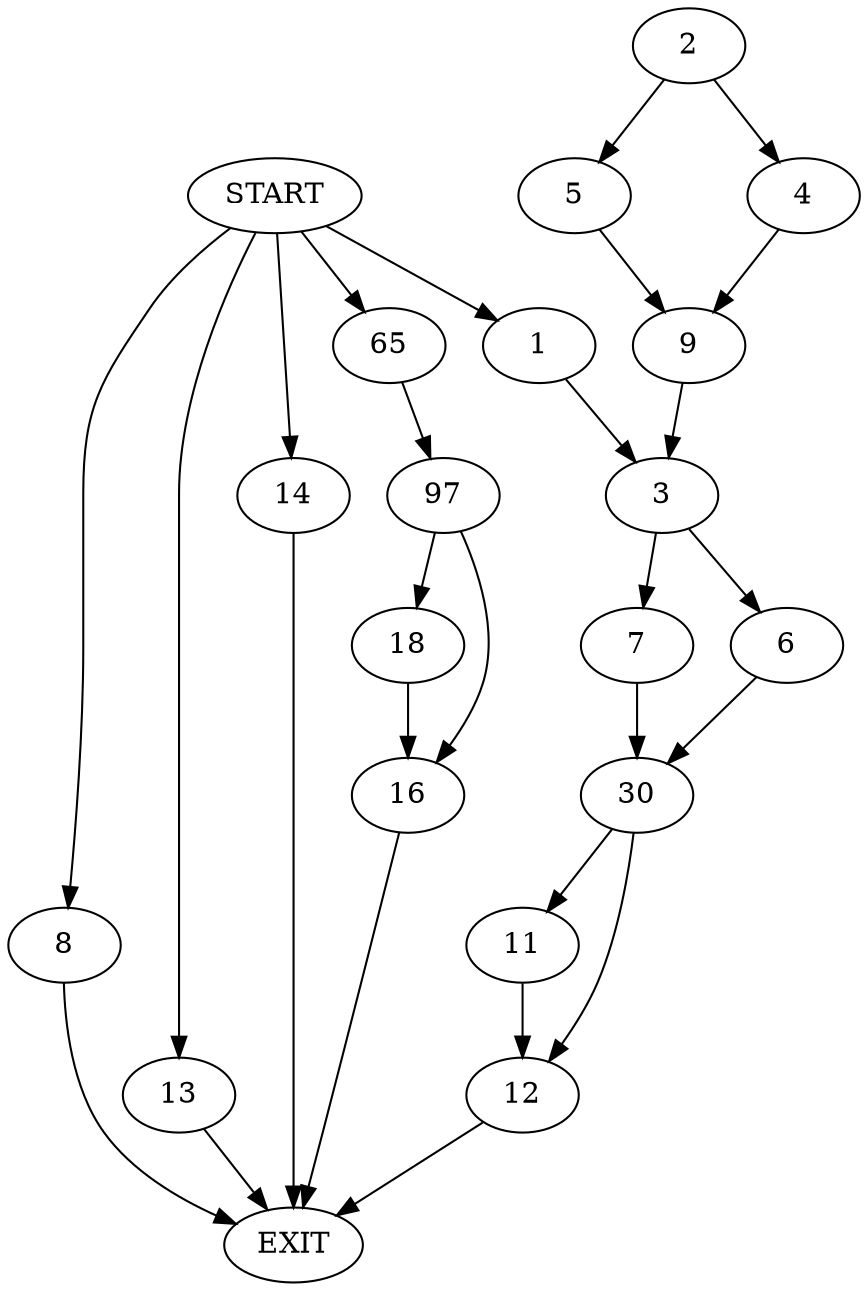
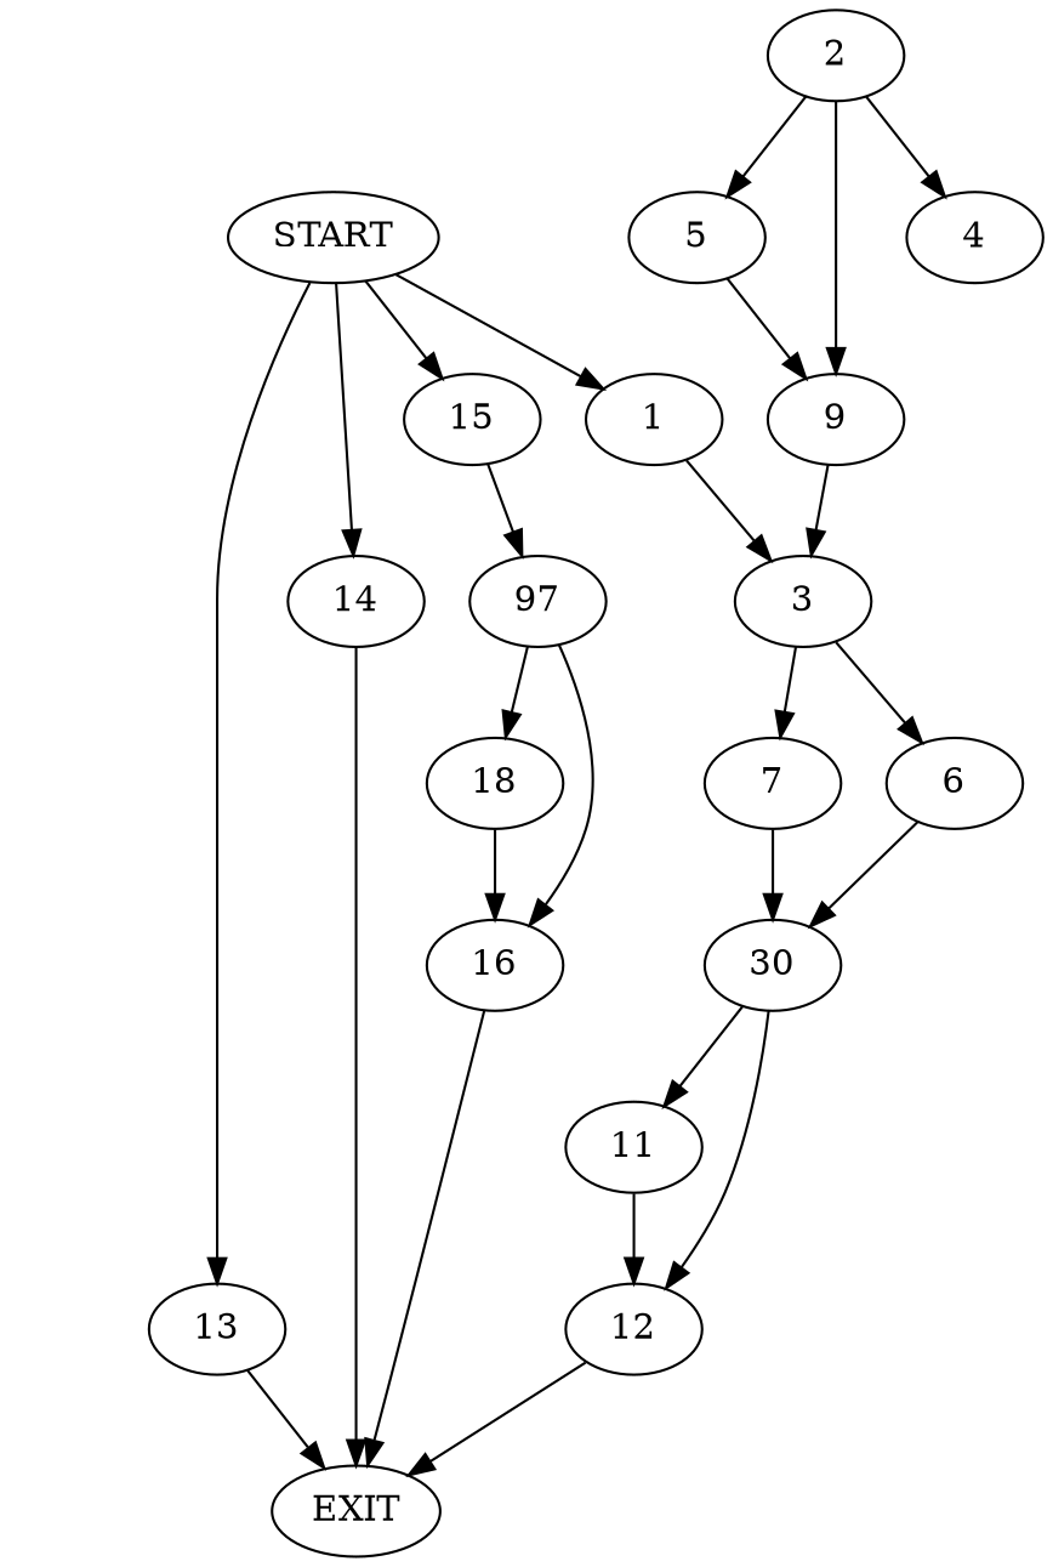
  digraph {
    n1 [label=START]
    1
-   8
    13
    14
-   15 [label=65]
+   15
    3
    n8 [label=EXIT]
    n9 [label=97]
    2
    4
    5
    6
    7
    9
    n16 [label=30]
    11
    12
    16
    18
    n1 -> 1
-   n1 -> 8
    n1 -> 13
    n1 -> 14
    n1 -> 15
    1 -> 3
-   8 -> n8
    13 -> n8
    14 -> n8
    15 -> n9
    3 -> 6
    3 -> 7
    n9 -> 16
    n9 -> 18
    2 -> 4
    2 -> 5
-   4 -> 9
+   2 -> 9
    5 -> 9
    6 -> n16
    7 -> n16
    9 -> 3
    n16 -> 11
    n16 -> 12
    11 -> 12
    12 -> n8
    16 -> n8
    18 -> 16
  }
